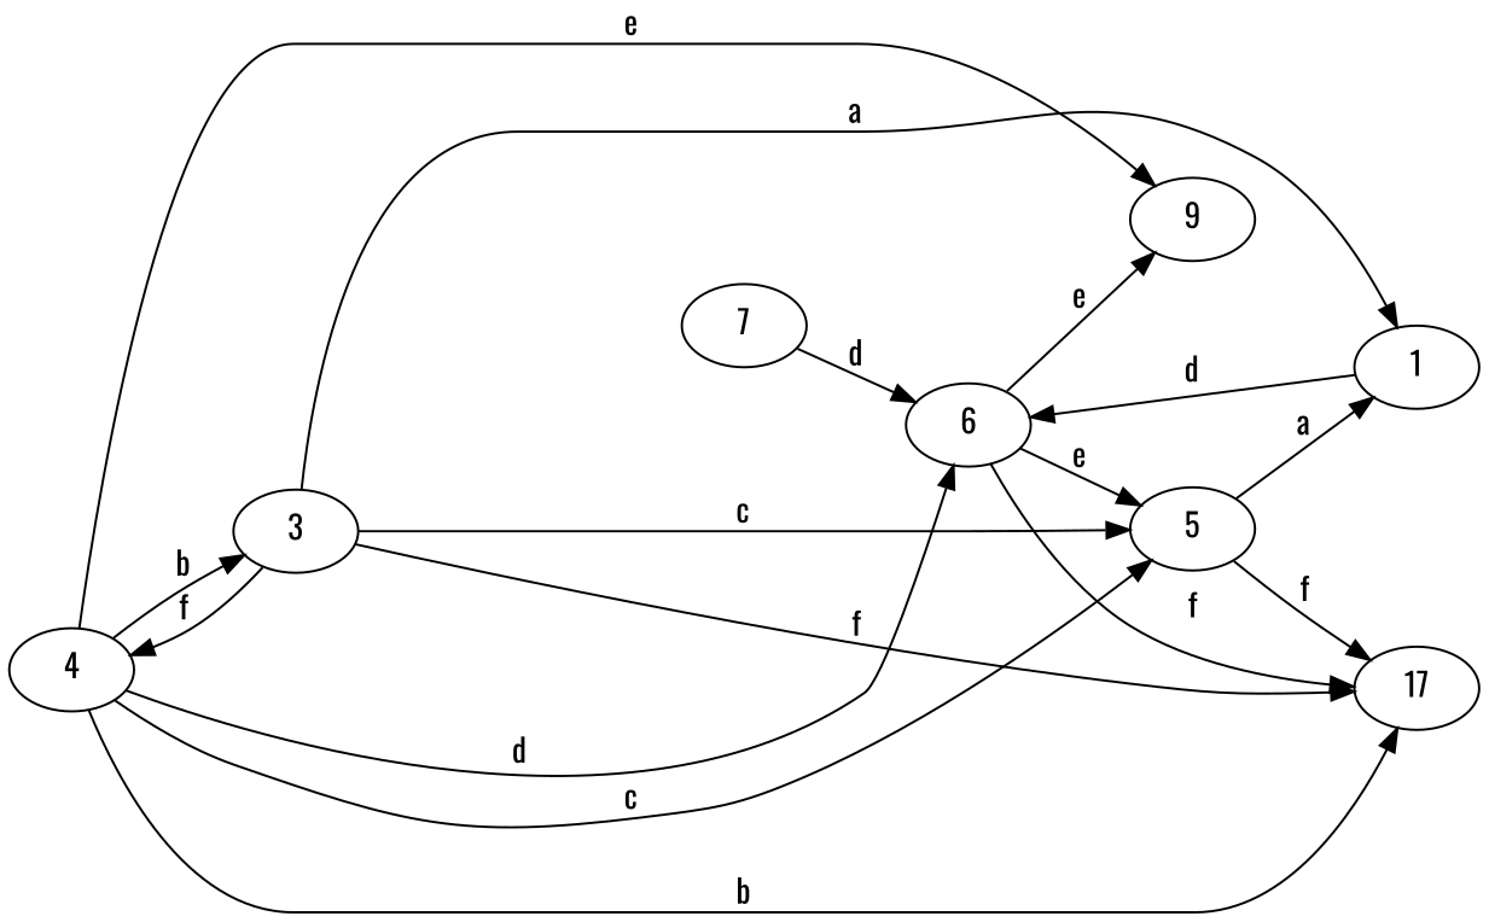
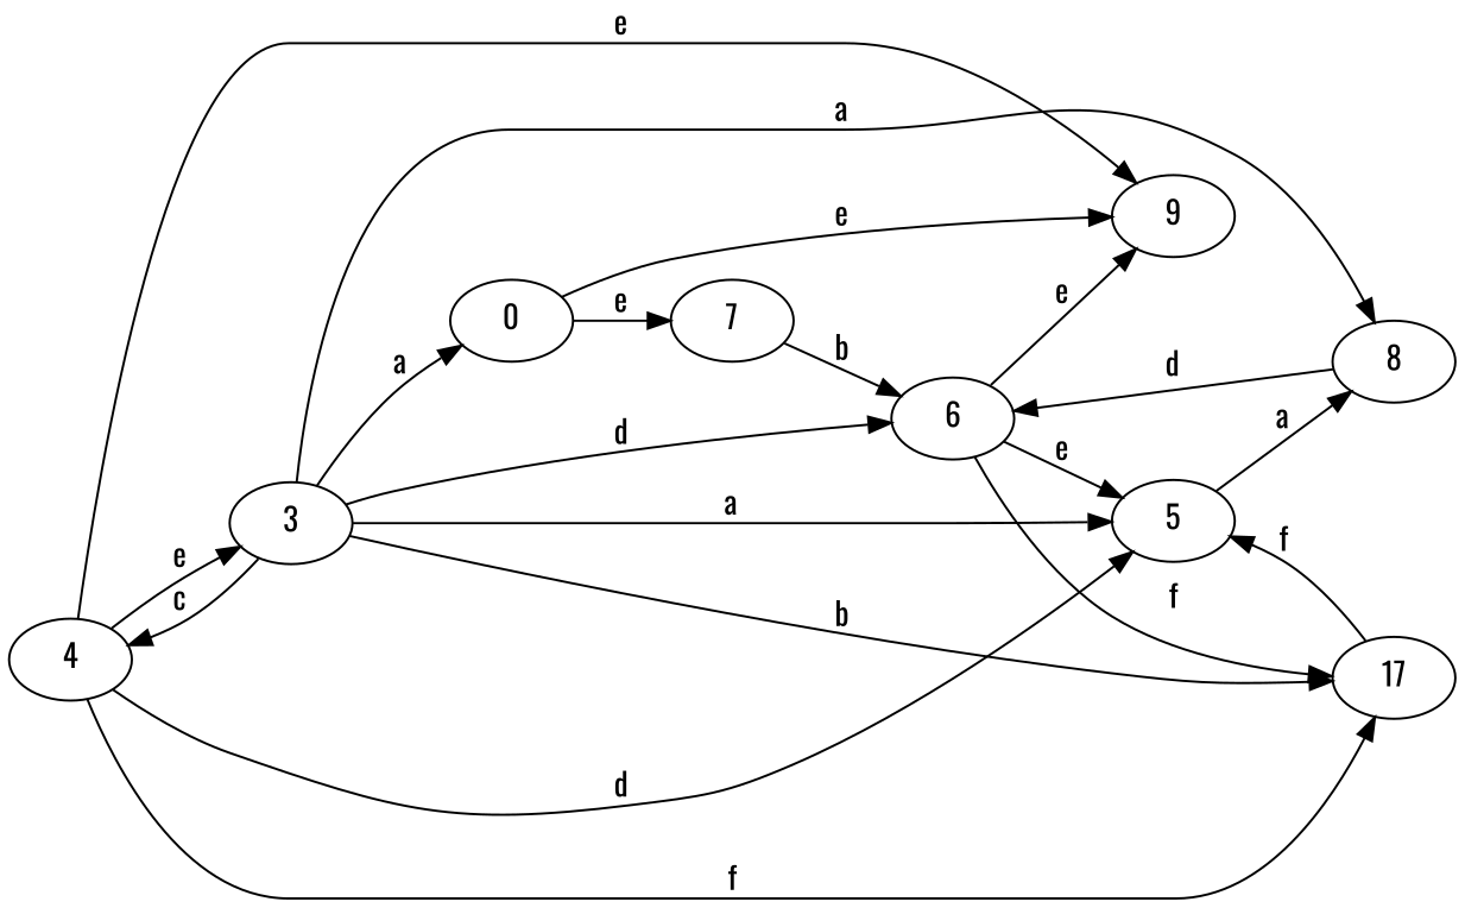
  strict digraph {
    fontname=Oswald
    rankdir=LR
    node [fontname=Oswald]
    edge [fontname=Oswald]
+   0
    7
    9
    6
-   1
+   1 [label=8]
    5
    n7 [label=17]
    3
    4
-   7 -> 6 [label=d]
+   0 -> 7 [label=e]
+   0 -> 9 [label=e]
+   7 -> 6 [label=b]
    6 -> 9 [label=e]
    6 -> 5 [label=e]
    6 -> n7 [label=f]
    1 -> 6 [label=d]
    5 -> 1 [label=a]
-   5 -> n7 [label=f]
-   4 -> 6 [label=d]
+   n7 -> 5 [label=f]
+   3 -> 0 [label=a]
+   3 -> 6 [label=d]
    3 -> 1 [label=a]
-   3 -> 5 [label=c]
-   3 -> n7 [label=f]
-   3 -> 4 [label=f]
+   3 -> 5 [label=a]
+   3 -> n7 [label=b]
+   3 -> 4 [label=c]
    4 -> 9 [label=e]
-   4 -> 5 [label=c]
-   4 -> n7 [label=b]
-   4 -> 3 [label=b]
+   4 -> 5 [label=d]
+   4 -> n7 [label=f]
+   4 -> 3 [label=e]
  }
